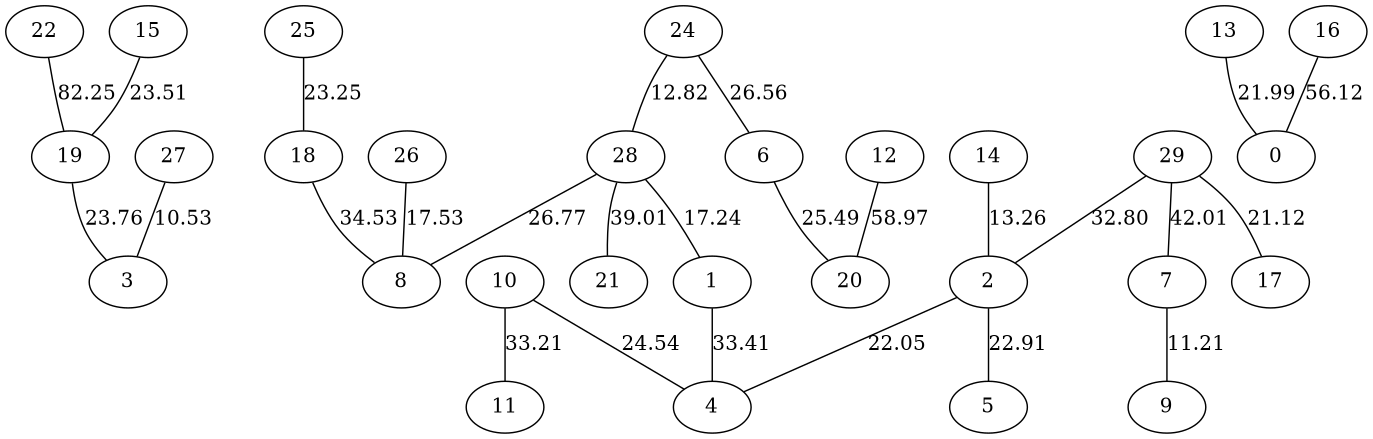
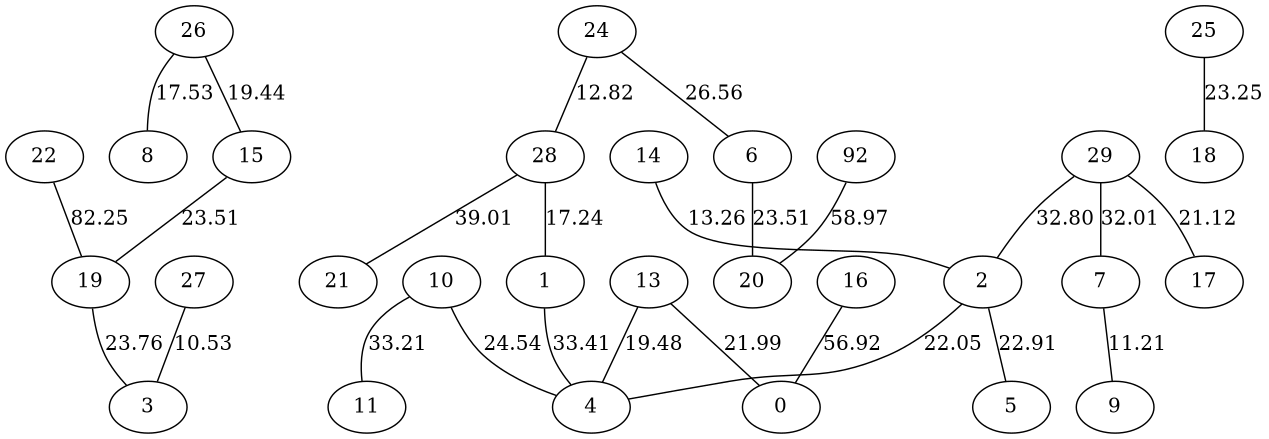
  graph {
    22
    19
    3
    14
    2
    4
    5
    24
    28
    6
    8
    1
    21
    20
    25
    18
    26
    15
    27
    29
    17
    7
    9
    10
    11
-   12
+   12 [label=92]
    13
    0
    16
    22 -- 19 [label=82.25]
    19 -- 3 [label=23.76]
    14 -- 2 [label=13.26]
    2 -- 4 [label=22.05]
    2 -- 5 [label=22.91]
    24 -- 28 [label=12.82]
    24 -- 6 [label=26.56]
-   28 -- 8 [label=26.77]
    28 -- 1 [label=17.24]
    28 -- 21 [label=39.01]
-   6 -- 20 [label=25.49]
+   6 -- 20 [label=23.51]
    1 -- 4 [label=33.41]
    25 -- 18 [label=23.25]
-   18 -- 8 [label=34.53]
    26 -- 8 [label=17.53]
+   26 -- 15 [label=19.44]
    15 -- 19 [label=23.51]
    27 -- 3 [label=10.53]
    29 -- 2 [label=32.80]
    29 -- 17 [label=21.12]
-   29 -- 7 [label=42.01]
+   29 -- 7 [label=32.01]
    7 -- 9 [label=11.21]
    10 -- 4 [label=24.54]
    10 -- 11 [label=33.21]
    12 -- 20 [label=58.97]
+   13 -- 4 [label=19.48]
    13 -- 0 [label=21.99]
-   16 -- 0 [label=56.12]
+   16 -- 0 [label=56.92]
  }
